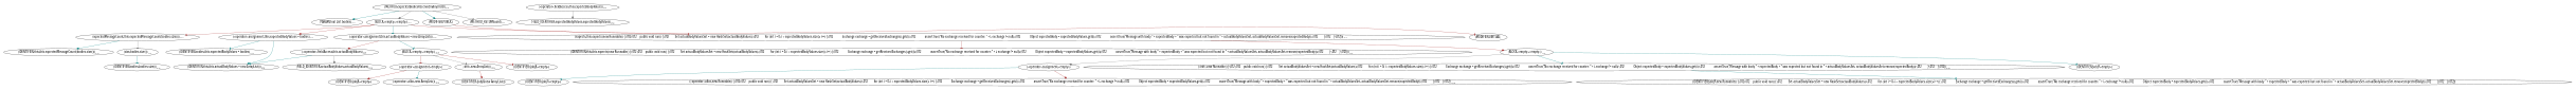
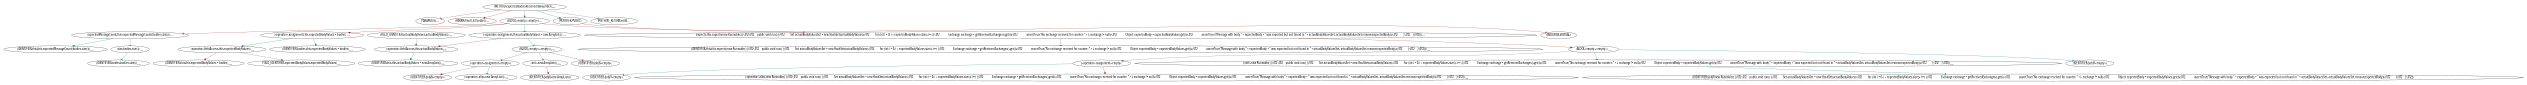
  digraph {
    fontname="Fira Sans"
    node [fontname="Fira Sans"]
    edge [arrowhead=tee color=brown fontname="Fira Sans"]
-   n1 [label=<(METHOD,expectedBodiesReceivedInAnyOrder)<SUB>351</SUB>>]
+   n1 [label=<(METHOD,expectedBodiesReceivedInAnyOrder)<SUB>361</SUB>>]
+   n2 [label=<(PARAM,this)<SUB>351</SUB>>]
    n3 [label=<(PARAM,final List bodies)<SUB>351</SUB>>]
    n4 [label=<(BLOCK,&lt;empty&gt;,&lt;empty&gt;)<SUB>351</SUB>>]
    n5 [label=<(MODIFIER,PUBLIC)>]
    n6 [label=<(METHOD_RETURN,void)<SUB>351</SUB>>]
    n7 [label=<(expectedMessageCount,this.expectedMessageCount(bodies.size()))<SUB>352</SUB>>]
    n8 [label=<(&lt;operator&gt;.assignment,this.expectedBodyValues = bodies)<SUB>353</SUB>>]
    n9 [label=<(&lt;operator&gt;.assignment,this.actualBodyValues = new ArrayList())<SUB>354</SUB>>]
    n10 [label=<(expects,this.expects(new Runnable() {\012\012    public void run() {\012        Set actualBodyValuesSet = new HashSet(actualBodyValues);\012        for (int i = 0; i &lt; expectedBodyValues.size(); i++) {\012            Exchange exchange = getReceivedExchanges().get(i);\012            assertTrue(&quot;No exchange received for counter: &quot; + i, exchange != null);\012            Object expectedBody = expectedBodyValues.get(i);\012            assertTrue(&quot;Message with body &quot; + expectedBody + &quot; was expected but not found in &quot; + actualBodyValuesSet, actualBodyValuesSet.remove(expectedBody));\012        }\012    }\012}))<SUB>356</SUB>>]
    n11 [label=<(MODIFIER,VIRTUAL)>]
    n12 [label=<(IDENTIFIER,this,this.expectedMessageCount(bodies.size()))<SUB>352</SUB>>]
    n13 [label=<(size,bodies.size())<SUB>352</SUB>>]
    n14 [label=<(&lt;operator&gt;.fieldAccess,this.expectedBodyValues)<SUB>353</SUB>>]
    n15 [label=<(IDENTIFIER,bodies,this.expectedBodyValues = bodies)<SUB>353</SUB>>]
    n16 [label=<(&lt;operator&gt;.fieldAccess,this.actualBodyValues)<SUB>354</SUB>>]
    n17 [label=<(BLOCK,&lt;empty&gt;,&lt;empty&gt;)<SUB>354</SUB>>]
    n18 [label=<(IDENTIFIER,this,this.expects(new Runnable() {\012\012    public void run() {\012        Set actualBodyValuesSet = new HashSet(actualBodyValues);\012        for (int i = 0; i &lt; expectedBodyValues.size(); i++) {\012            Exchange exchange = getReceivedExchanges().get(i);\012            assertTrue(&quot;No exchange received for counter: &quot; + i, exchange != null);\012            Object expectedBody = expectedBodyValues.get(i);\012            assertTrue(&quot;Message with body &quot; + expectedBody + &quot; was expected but not found in &quot; + actualBodyValuesSet, actualBodyValuesSet.remove(expectedBody));\012        }\012    }\012}))<SUB>356</SUB>>]
    n19 [label=<(BLOCK,&lt;empty&gt;,&lt;empty&gt;)<SUB>356</SUB>>]
    n20 [label=<(IDENTIFIER,bodies,bodies.size())<SUB>352</SUB>>]
-   n22 [label=<(FIELD_IDENTIFIER,expectedBodyValues,expectedBodyValues)<SUB>753</SUB>>]
+   n21 [label=<(IDENTIFIER,this,this.expectedBodyValues = bodies)<SUB>353</SUB>>]
+   n22 [label=<(FIELD_IDENTIFIER,expectedBodyValues,expectedBodyValues)<SUB>353</SUB>>]
    n23 [label=<(IDENTIFIER,this,this.actualBodyValues = new ArrayList())<SUB>354</SUB>>]
    n24 [label=<(FIELD_IDENTIFIER,actualBodyValues,actualBodyValues)<SUB>354</SUB>>]
    n25 [label=<(&lt;operator&gt;.assignment,&lt;empty&gt;)>]
    n26 [label=<(&lt;init&gt;,new ArrayList())<SUB>354</SUB>>]
    n27 [label=<(IDENTIFIER,$obj8,&lt;empty&gt;)>]
    n28 [label=<(IDENTIFIER,$obj8,&lt;empty&gt;)>]
    n29 [label=<(&lt;operator&gt;.alloc,new ArrayList())<SUB>354</SUB>>]
    n30 [label=<(IDENTIFIER,$obj8,new ArrayList())>]
    n31 [label=<(&lt;operator&gt;.assignment,&lt;empty&gt;)>]
    n32 [label=<(&lt;init&gt;,new Runnable() {\012\012    public void run() {\012        Set actualBodyValuesSet = new HashSet(actualBodyValues);\012        for (int i = 0; i &lt; expectedBodyValues.size(); i++) {\012            Exchange exchange = getReceivedExchanges().get(i);\012            assertTrue(&quot;No exchange received for counter: &quot; + i, exchange != null);\012            Object expectedBody = expectedBodyValues.get(i);\012            assertTrue(&quot;Message with body &quot; + expectedBody + &quot; was expected but not found in &quot; + actualBodyValuesSet, actualBodyValuesSet.remove(expectedBody));\012        }\012    }\012})<SUB>356</SUB>>]
    n33 [label=<(IDENTIFIER,$obj9,&lt;empty&gt;)>]
    n34 [label=<(IDENTIFIER,$obj9,&lt;empty&gt;)>]
    n35 [label=<(&lt;operator&gt;.alloc,new Runnable() {\012\012    public void run() {\012        Set actualBodyValuesSet = new HashSet(actualBodyValues);\012        for (int i = 0; i &lt; expectedBodyValues.size(); i++) {\012            Exchange exchange = getReceivedExchanges().get(i);\012            assertTrue(&quot;No exchange received for counter: &quot; + i, exchange != null);\012            Object expectedBody = expectedBodyValues.get(i);\012            assertTrue(&quot;Message with body &quot; + expectedBody + &quot; was expected but not found in &quot; + actualBodyValuesSet, actualBodyValuesSet.remove(expectedBody));\012        }\012    }\012})<SUB>356</SUB>>]
    n36 [label=<(IDENTIFIER,$obj9,new Runnable() {\012\012    public void run() {\012        Set actualBodyValuesSet = new HashSet(actualBodyValues);\012        for (int i = 0; i &lt; expectedBodyValues.size(); i++) {\012            Exchange exchange = getReceivedExchanges().get(i);\012            assertTrue(&quot;No exchange received for counter: &quot; + i, exchange != null);\012            Object expectedBody = expectedBodyValues.get(i);\012            assertTrue(&quot;Message with body &quot; + expectedBody + &quot; was expected but not found in &quot; + actualBodyValuesSet, actualBodyValuesSet.remove(expectedBody));\012        }\012    }\012})>]
-   n1 -> n3 [arrowhead=diamond color=teal]
+   n1 -> n2
+   n1 -> n3 [arrowhead=diamond]
    n1 -> n4 [arrowhead=diamond color=gray40]
    n1 -> n5 [arrowhead=diamond color=teal]
    n1 -> n6 [color=gray40]
    n4 -> n7
    n4 -> n8 [arrowhead=diamond]
    n4 -> n9 [color=teal]
    n4 -> n10
    n5 -> n11
    n7 -> n12 [arrowhead=diamond color=teal]
    n7 -> n13 [color=gray40]
-   n8 -> n23 [arrowhead=diamond color=teal]
-   n8 -> n15 [color=teal]
+   n8 -> n14 [arrowhead=diamond color=teal]
+   n8 -> n15 [arrowhead=diamond color=teal]
    n9 -> n16 [arrowhead=diamond]
    n9 -> n17 [color=teal]
    n10 -> n18
    n10 -> n19 [arrowhead=diamond]
    n13 -> n20 [color=teal]
+   n14 -> n21 [arrowhead=diamond]
    n14 -> n22 [arrowhead=diamond color=gray40]
-   n16 -> n23 [color=teal]
-   n16 -> n24 [arrowhead=diamond color=gray40]
+   n16 -> n23 [arrowhead=diamond color=teal]
+   n24 -> n16 [arrowhead=diamond color=gray40]
    n17 -> n25
    n17 -> n26 [color=gray40]
    n17 -> n27
    n19 -> n31 [arrowhead=diamond color=gray40]
    n19 -> n32 [color=teal]
    n19 -> n33 [color=teal]
    n25 -> n28 [arrowhead=diamond]
    n25 -> n29 [color=teal]
    n26 -> n30 [arrowhead=diamond]
    n31 -> n34 [color=teal]
    n31 -> n35 [arrowhead=diamond]
    n32 -> n36 [color=teal]
  }
